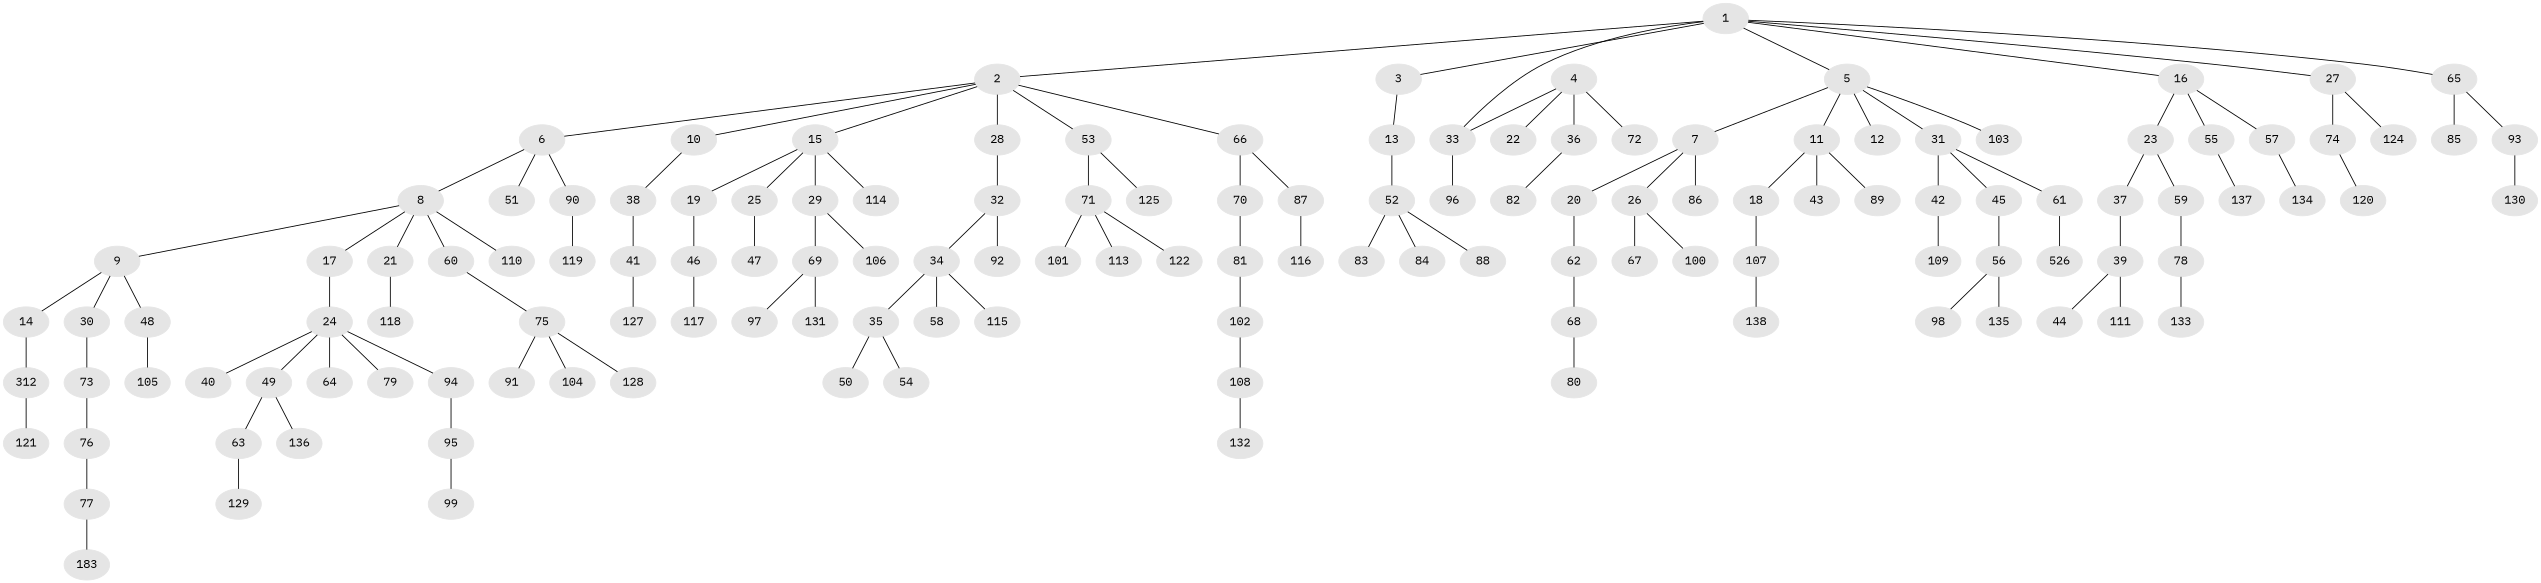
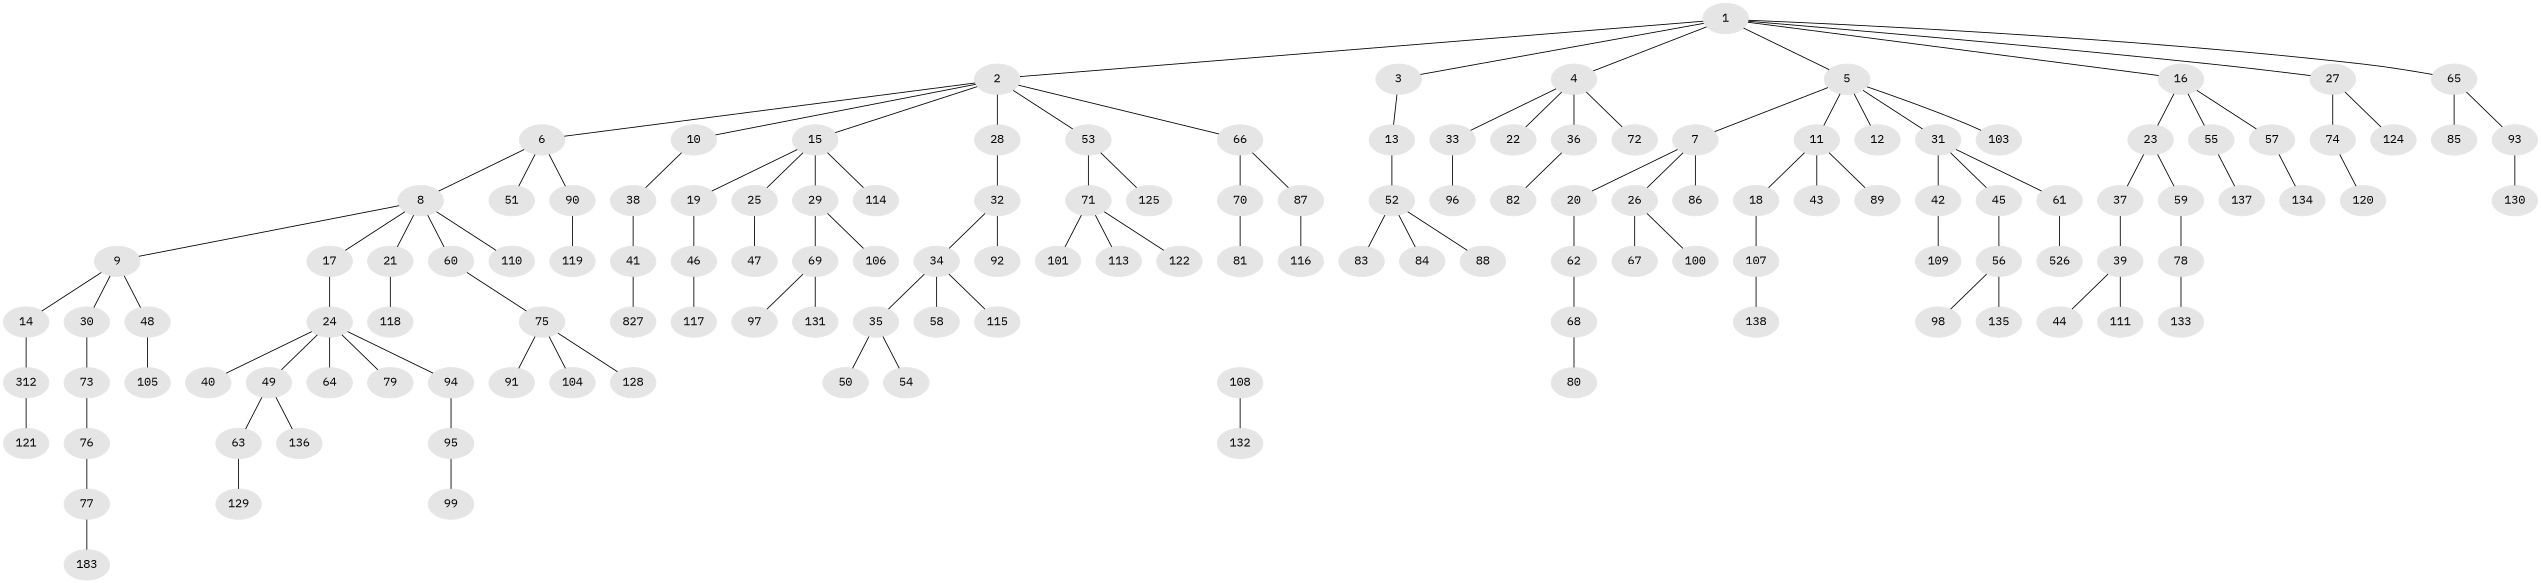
  graph {
    fontname="IBM Plex Mono"
    node [color=gray90 fontname="IBM Plex Mono" style=filled]
    edge [fontname="IBM Plex Mono"]
    1
    2
    3
    4
    5
    16
    27
    65
    6
    10
    15
    28
    53
    66
    13
    22
    33
    36
    72
    7
    11
    12
    31
    103
    23
    55
    57
    74
    124
    85
    93
    8
    51
    90
    38
    19
    25
    29
    114
    32
    71
    125
    70
    87
    52
    96
    82
    20
    26
    86
    18
    43
    89
    42
    45
    61
    9
    17
    21
    60
    110
    119
    62
    67
    100
    14
    30
    48
    24
    118
    75
    n72 [label=312]
    73
    105
    41
    107
    83
    84
    88
    121
    46
    47
    69
    106
    37
    59
    137
    134
    40
    49
    64
    79
    94
    138
    117
    68
    39
    78
    63
    136
    95
    120
    34
    92
    97
    131
    76
    109
    56
    n110 [label=526]
    35
    58
    115
    50
    54
    44
    111
-   127
+   127 [label=827]
    98
    135
    129
    101
    113
    122
    133
    91
    104
    128
    80
    130
    81
    116
-   102
    77
    n135 [label=183]
    108
    99
    132
    1 -- 2
    1 -- 3
-   1 -- 33
+   1 -- 4
    1 -- 5
    1 -- 16
    1 -- 27
    1 -- 65
    2 -- 6
    2 -- 10
    2 -- 15
    2 -- 28
    2 -- 53
    2 -- 66
    3 -- 13
    4 -- 22
    4 -- 33
    4 -- 36
    4 -- 72
    5 -- 7
    5 -- 11
    5 -- 12
    5 -- 31
    5 -- 103
    16 -- 23
    16 -- 55
    16 -- 57
    27 -- 74
    27 -- 124
    65 -- 85
    65 -- 93
    6 -- 8
    6 -- 51
    6 -- 90
    10 -- 38
    15 -- 19
    15 -- 25
    15 -- 29
    15 -- 114
    28 -- 32
    53 -- 71
    53 -- 125
    66 -- 70
    66 -- 87
    13 -- 52
    33 -- 96
    36 -- 82
    7 -- 20
    7 -- 26
    7 -- 86
    11 -- 18
    11 -- 43
    11 -- 89
    31 -- 42
    31 -- 45
    31 -- 61
    23 -- 37
    23 -- 59
    55 -- 137
    57 -- 134
    74 -- 120
    93 -- 130
    8 -- 9
    8 -- 17
    8 -- 21
    8 -- 60
    8 -- 110
    90 -- 119
    38 -- 41
    19 -- 46
    25 -- 47
    29 -- 69
    29 -- 106
    32 -- 34
    32 -- 92
    71 -- 101
    71 -- 113
    71 -- 122
    70 -- 81
    87 -- 116
    52 -- 83
    52 -- 84
    52 -- 88
    20 -- 62
    26 -- 67
    26 -- 100
    18 -- 107
    42 -- 109
    45 -- 56
    61 -- n110
    9 -- 14
    9 -- 30
    9 -- 48
    17 -- 24
    21 -- 118
    60 -- 75
    62 -- 68
    14 -- n72
    30 -- 73
    48 -- 105
    24 -- 40
    24 -- 49
    24 -- 64
    24 -- 79
    24 -- 94
    75 -- 91
    75 -- 104
    75 -- 128
    n72 -- 121
    73 -- 76
    41 -- 127
    107 -- 138
    46 -- 117
    69 -- 97
    69 -- 131
    37 -- 39
    59 -- 78
    49 -- 63
    49 -- 136
    94 -- 95
    68 -- 80
    39 -- 44
    39 -- 111
    78 -- 133
    63 -- 129
    95 -- 99
    34 -- 35
    34 -- 58
    34 -- 115
    76 -- 77
    56 -- 98
    56 -- 135
    35 -- 50
    35 -- 54
-   81 -- 102
-   102 -- 108
    77 -- n135
    108 -- 132
  }
